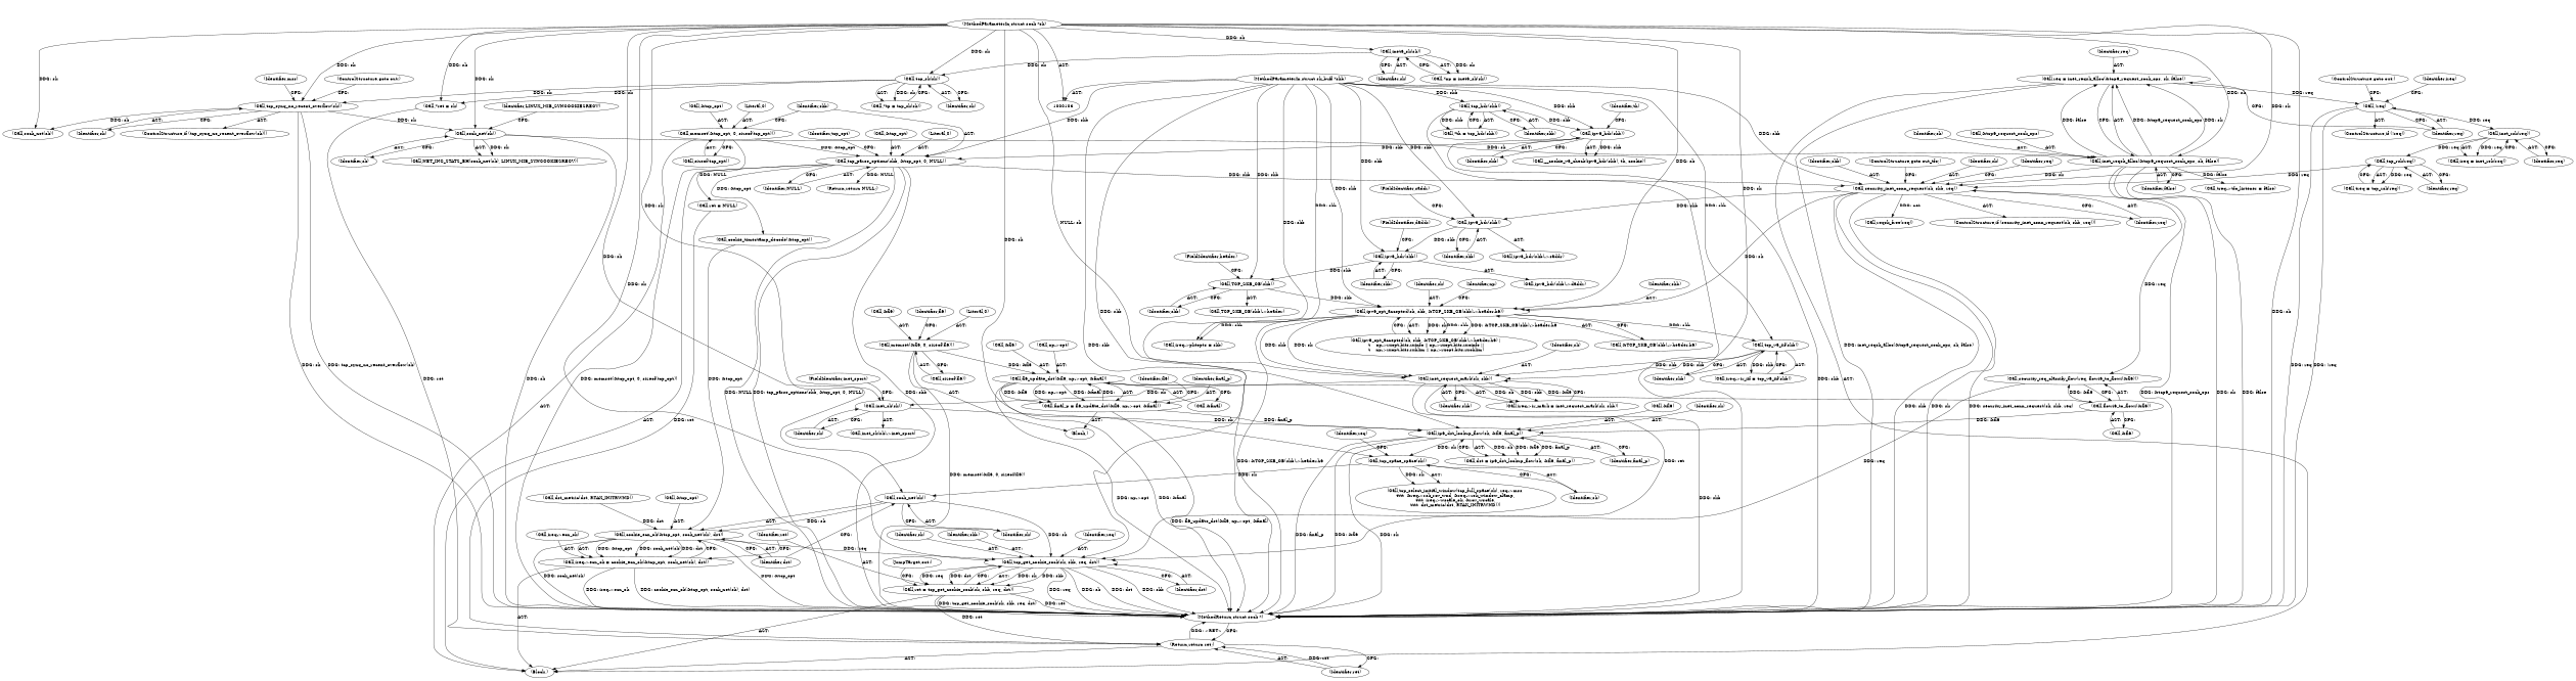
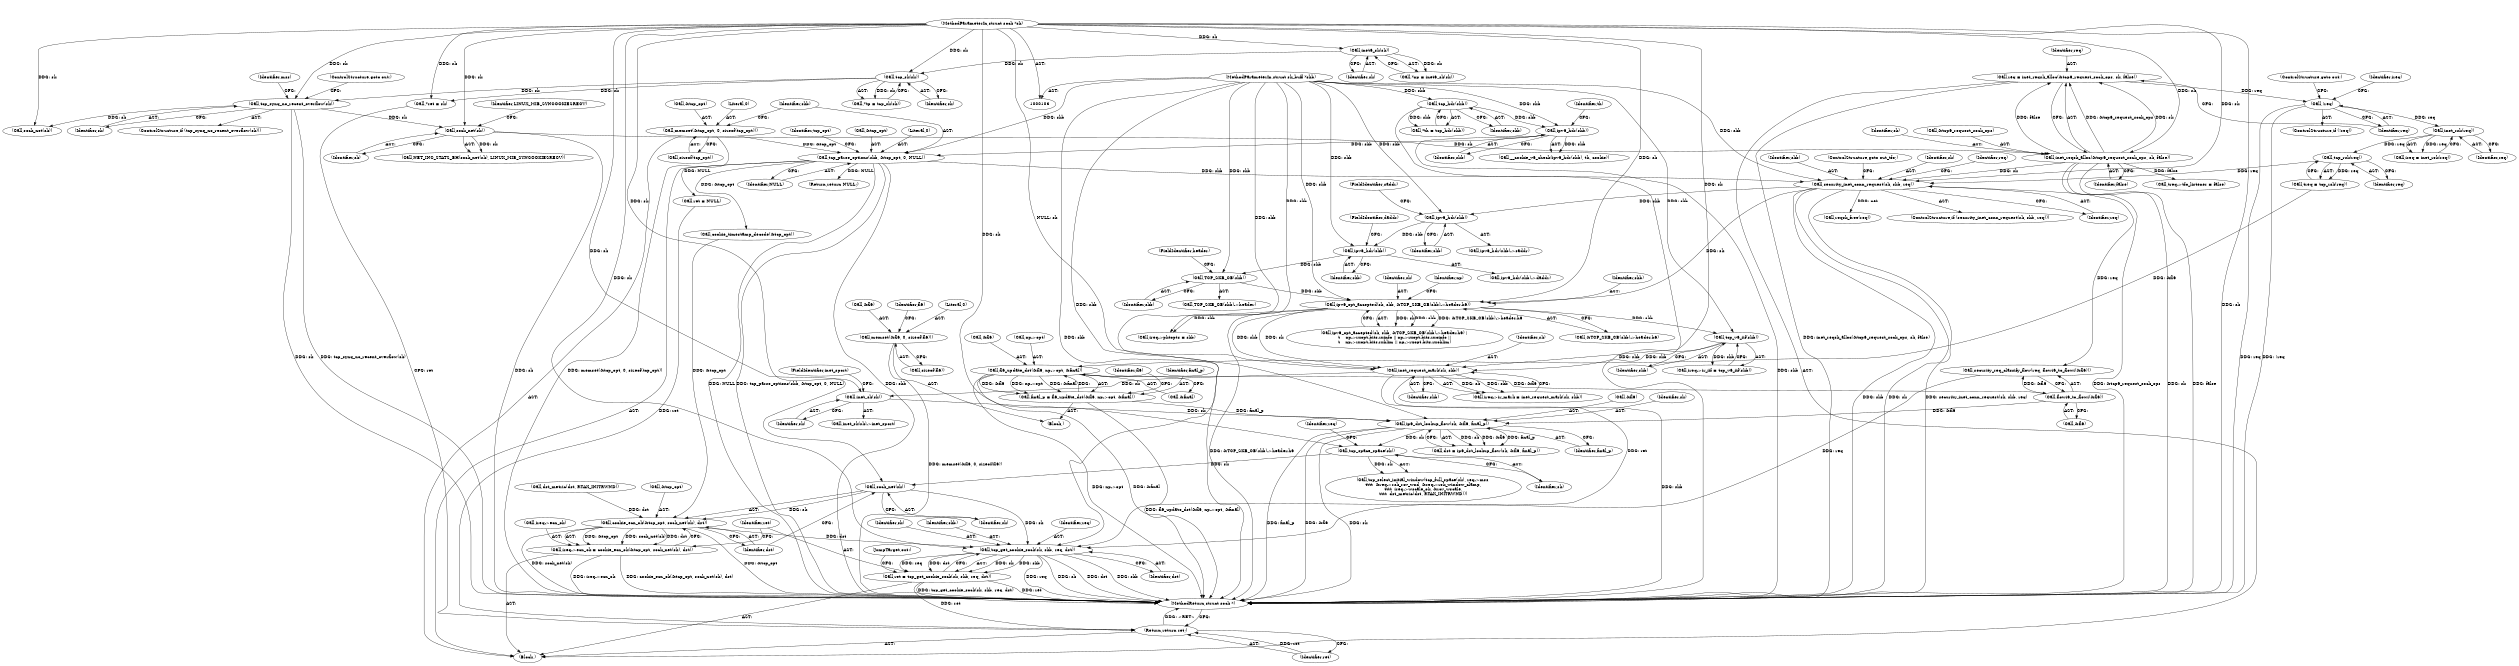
  digraph {
    n1 [label="(Call,sock_net(sk))"]
    n2 [label="(Call,cookie_ecn_ok(&tcp_opt, sock_net(sk), dst))"]
    n3 [label="(Call,tcp_get_cookie_sock(sk, skb, req, dst))"]
    n4 [label="(Identifier,sk)"]
    n5 [label="(MethodReturn,struct sock *)"]
    n6 [label="(Call,ireq->ecn_ok = cookie_ecn_ok(&tcp_opt, sock_net(sk), dst))"]
    n7 [label="(Identifier,dst)"]
    n8 [label="(Call,ret = tcp_get_cookie_sock(sk, skb, req, dst))"]
    n9 [label="(Identifier,dst)"]
    n10 [label="(Call,tcp_space_space(sk))"]
    n11 [label="(Identifier,sk)"]
    n12 [label="(Call,tcp_select_initial_window(tcp_full_space(sk), req->mss,\n\t\t\t\t  &req->rsk_rcv_wnd, &req->rsk_window_clamp,\n\t\t\t\t  ireq->wscale_ok, &rcv_wscale,\n\t\t\t\t  dst_metric(dst, RTAX_INITRWND)))"]
    n13 [label="(Call,ip6_dst_lookup_flow(sk, &fl6, final_p))"]
    n14 [label="(Call,dst = ip6_dst_lookup_flow(sk, &fl6, final_p))"]
    n15 [label="(Identifier,final_p)"]
    n16 [label="(Return,return ret;)"]
    n17 [label="(Call,inet_sk(sk))"]
    n18 [label="(Identifier,sk)"]
    n19 [label="(Call,inet_sk(sk)->inet_sport)"]
    n20 [label="(Call,inet_request_mark(sk, skb))"]
    n21 [label="(Identifier,skb)"]
    n22 [label="(Call,ireq->ir_mark = inet_request_mark(sk, skb))"]
    n23 [label="(Call,ipv6_opt_accepted(sk, skb, &TCP_SKB_CB(skb)->header.h6))"]
    n24 [label="(Call,tcp_v6_iif(skb))"]
    n25 [label="(Call,ipv6_opt_accepted(sk, skb, &TCP_SKB_CB(skb)->header.h6) ||\n\t    np->rxopt.bits.rxinfo || np->rxopt.bits.rxoinfo ||\n\t    np->rxopt.bits.rxhlim || np->rxopt.bits.rxohlim)"]
    n26 [label="(Call,&TCP_SKB_CB(skb)->header.h6)"]
    n27 [label="(Call,ireq->pktopts = skb)"]
    n28 [label="(Identifier,skb)"]
    n29 [label="(Call,ireq->ir_iif = tcp_v6_iif(skb))"]
    n30 [label="(Call,security_inet_conn_request(sk, skb, req))"]
    n31 [label="(Call,ipv6_hdr(skb))"]
    n32 [label="(Call,security_req_classify_flow(req, flowi6_to_flowi(&fl6)))"]
    n33 [label="(Call,reqsk_free(req))"]
    n34 [label="(ControlStructure,if (security_inet_conn_request(sk, skb, req)))"]
    n35 [label="(Identifier,req)"]
    n36 [label="(Call,ipv6_hdr(skb))"]
    n37 [label="(Call,ipv6_hdr(skb)->saddr)"]
    n38 [label="(Identifier,skb)"]
    n39 [label="(Call,flowi6_to_flowi(&fl6))"]
    n40 [label="(Call,inet_reqsk_alloc(&tcp6_request_sock_ops, sk, false))"]
    n41 [label="(Call,req = inet_reqsk_alloc(&tcp6_request_sock_ops, sk, false))"]
    n42 [label="(Identifier,false)"]
    n43 [label="(Call,treq->tfo_listener = false)"]
    n44 [label="(Block,)"]
    n45 [label="(Call,!req)"]
    n46 [label="(Call,sock_net(sk))"]
    n47 [label="(Call,NET_INC_STATS_BH(sock_net(sk), LINUX_MIB_SYNCOOKIESRECV))"]
    n48 [label="(Identifier,sk)"]
    n49 [label="(Call,tcp_synq_no_recent_overflow(sk))"]
    n50 [label="(Call,sock_net(sk))"]
    n51 [label="(ControlStructure,if (tcp_synq_no_recent_overflow(sk)))"]
    n52 [label="(Identifier,sk)"]
    n53 [label="(MethodParameterIn,struct sock *sk)"]
    n54 [label="(Call,tcp_sk(sk))"]
    n55 [label="(Call,inet6_sk(sk))"]
    n56 [label="(Call,*ret = sk)"]
    1000103
    n58 [label="(Call,*tp = tcp_sk(sk))"]
    n59 [label="(Identifier,sk)"]
    n60 [label="(Identifier,sk)"]
    n61 [label="(Call,*np = inet6_sk(sk))"]
    n62 [label="(Call,tcp_parse_options(skb, &tcp_opt, 0, NULL))"]
    n63 [label="(Identifier,NULL)"]
    n64 [label="(Call,ret = NULL)"]
    n65 [label="(Return,return NULL;)"]
    n66 [label="(Call,cookie_timestamp_decode(&tcp_opt))"]
    n67 [label="(Call,ipv6_hdr(skb))"]
    n68 [label="(Call,__cookie_v6_check(ipv6_hdr(skb), th, cookie))"]
    n69 [label="(Identifier,skb)"]
    n70 [label="(Call,tcp_hdr(skb))"]
    n71 [label="(Identifier,skb)"]
    n72 [label="(Call,*th = tcp_hdr(skb))"]
    n73 [label="(MethodParameterIn,struct sk_buff *skb)"]
    n74 [label="(Call,TCP_SKB_CB(skb))"]
    n75 [label="(Call,TCP_SKB_CB(skb)->header)"]
    n76 [label="(Identifier,skb)"]
    n77 [label="(Identifier,skb)"]
    n78 [label="(Call,ipv6_hdr(skb)->daddr)"]
    n79 [label="(Call,memset(&tcp_opt, 0, sizeof(tcp_opt)))"]
    n80 [label="(Call,sizeof(tcp_opt))"]
    n81 [label="(Call,tcp_rsk(req))"]
    n82 [label="(Call,treq = tcp_rsk(req))"]
    n83 [label="(Identifier,req)"]
    n84 [label="(Call,inet_rsk(req))"]
    n85 [label="(Call,ireq = inet_rsk(req))"]
    n86 [label="(Identifier,req)"]
    n87 [label="(ControlStructure,if (!req))"]
    n88 [label="(Identifier,req)"]
    n89 [label="(Call,&fl6)"]
    n90 [label="(Call,fl6_update_dst(&fl6, np->opt, &final))"]
    n91 [label="(Call,final_p = fl6_update_dst(&fl6, np->opt, &final))"]
    n92 [label="(Call,&final)"]
    n93 [label="(Block,)"]
    n94 [label="(Call,memset(&fl6, 0, sizeof(fl6)))"]
    n95 [label="(Call,sizeof(fl6))"]
    n96 [label="(Identifier,ret)"]
    n97 [label="(ControlStructure,goto out_tfo;)"]
    n98 [label="(Identifier,skb)"]
    n99 [label="(Identifier,sk)"]
    n100 [label="(ControlStructure,goto out;)"]
    n101 [label="(Identifier,skb)"]
    n102 [label="(Identifier,final_p)"]
    n103 [label="(Call,&tcp_opt)"]
    n104 [label="(Identifier,fl6)"]
    n105 [label="(Identifier,sk)"]
    n106 [label="(FieldIdentifier,header)"]
    n107 [label="(Identifier,fl6)"]
    n108 [label="(Call,&tcp6_request_sock_ops)"]
    n109 [label="(Identifier,LINUX_MIB_SYNCOOKIESRECV)"]
    n110 [label="(Call,&fl6)"]
    n111 [label="(FieldIdentifier,daddr)"]
    n112 [label="(Literal,0)"]
    n113 [label="(Call,ireq->ecn_ok)"]
    n114 [label="(Identifier,sk)"]
    n115 [label="(Identifier,req)"]
    n116 [label="(Identifier,ret)"]
    n117 [label="(Identifier,th)"]
    n118 [label="(Identifier,mss)"]
    n119 [label="(Call,np->opt)"]
    n120 [label="(Call,&fl6)"]
    n121 [label="(FieldIdentifier,inet_sport)"]
    n122 [label="(Identifier,sk)"]
    n123 [label="(Identifier,sk)"]
    n124 [label="(Call,&fl6)"]
    n125 [label="(Literal,0)"]
    n126 [label="(Identifier,sk)"]
    n127 [label="(ControlStructure,goto out;)"]
    n128 [label="(Literal,0)"]
    n129 [label="(Identifier,req)"]
    n130 [label="(Identifier,req)"]
    n131 [label="(Identifier,skb)"]
    n132 [label="(Identifier,np)"]
    n133 [label="(Identifier,tcp_opt)"]
    n134 [label="(Identifier,ireq)"]
    n135 [label="(Identifier,req)"]
    n136 [label="(FieldIdentifier,saddr)"]
    n137 [label="(Call,dst_metric(dst, RTAX_INITRWND))"]
    n138 [label="(JumpTarget,out:)"]
    n139 [label="(Call,&tcp_opt)"]
    n140 [label="(Identifier,skb)"]
    n141 [label="(Call,&tcp_opt)"]
    n1 -> n2 [label="AST: "]
    n1 -> n2 [label="DDG: sk"]
    n1 -> n3 [label="DDG: sk"]
    n1 -> n4 [label="CFG: "]
-   n2 -> n3 [label="DDG: !req"]
+   n2 -> n3 [label="DDG: dst"]
    n2 -> n5 [label="DDG: &tcp_opt"]
    n2 -> n5 [label="DDG: sock_net(sk)"]
    n2 -> n6 [label="AST: "]
    n2 -> n6 [label="DDG: &tcp_opt"]
    n2 -> n6 [label="DDG: sock_net(sk)"]
    n2 -> n6 [label="DDG: dst"]
    n2 -> n7 [label="CFG: "]
    n3 -> n5 [label="DDG: req"]
    n3 -> n5 [label="DDG: sk"]
    n3 -> n5 [label="DDG: dst"]
    n3 -> n5 [label="DDG: skb"]
    n3 -> n8 [label="AST: "]
    n3 -> n8 [label="DDG: sk"]
    n3 -> n8 [label="DDG: skb"]
    n3 -> n8 [label="DDG: req"]
    n3 -> n8 [label="DDG: dst"]
    n3 -> n9 [label="CFG: "]
    n4 -> n1 [label="AST: "]
    n5 -> n16 [label="CFG: "]
    n6 -> n2 [label="CFG: "]
    n6 -> n5 [label="DDG: ireq->ecn_ok"]
    n6 -> n5 [label="DDG: cookie_ecn_ok(&tcp_opt, sock_net(sk), dst)"]
    n6 -> n44 [label="AST: "]
    n7 -> n1 [label="CFG: "]
    n7 -> n2 [label="AST: "]
    n8 -> n3 [label="CFG: "]
    n8 -> n5 [label="DDG: ret"]
    n8 -> n5 [label="DDG: tcp_get_cookie_sock(sk, skb, req, dst)"]
    n8 -> n16 [label="DDG: ret"]
    n8 -> n44 [label="AST: "]
    n9 -> n3 [label="AST: "]
    n10 -> n1 [label="DDG: sk"]
    n10 -> n11 [label="CFG: "]
    n10 -> n12 [label="AST: "]
    n10 -> n12 [label="DDG: sk"]
    n11 -> n10 [label="AST: "]
    n13 -> n5 [label="DDG: &fl6"]
    n13 -> n5 [label="DDG: sk"]
    n13 -> n5 [label="DDG: final_p"]
    n13 -> n10 [label="DDG: sk"]
    n13 -> n14 [label="AST: "]
    n13 -> n14 [label="DDG: sk"]
    n13 -> n14 [label="DDG: &fl6"]
    n13 -> n14 [label="DDG: final_p"]
    n13 -> n15 [label="CFG: "]
    n14 -> n13 [label="CFG: "]
    n15 -> n13 [label="AST: "]
    n16 -> n5 [label="DDG: <RET>"]
    n16 -> n44 [label="AST: "]
    n16 -> n96 [label="CFG: "]
    n17 -> n13 [label="DDG: sk"]
    n17 -> n18 [label="CFG: "]
    n17 -> n19 [label="AST: "]
    n18 -> n17 [label="AST: "]
    n20 -> n3 [label="DDG: ret"]
    n20 -> n5 [label="DDG: skb"]
    n20 -> n17 [label="DDG: sk"]
    n20 -> n21 [label="CFG: "]
    n20 -> n22 [label="AST: "]
    n20 -> n22 [label="DDG: sk"]
    n20 -> n22 [label="DDG: skb"]
    n21 -> n20 [label="AST: "]
    n22 -> n20 [label="CFG: "]
    n23 -> n5 [label="DDG: &TCP_SKB_CB(skb)->header.h6"]
    n23 -> n20 [label="DDG: sk"]
    n23 -> n20 [label="DDG: skb"]
    n23 -> n24 [label="DDG: skb"]
    n23 -> n25 [label="AST: "]
    n23 -> n25 [label="DDG: sk"]
    n23 -> n25 [label="DDG: skb"]
    n23 -> n25 [label="DDG: &TCP_SKB_CB(skb)->header.h6"]
    n23 -> n26 [label="CFG: "]
    n23 -> n27 [label="DDG: skb"]
    n24 -> n20 [label="DDG: skb"]
    n24 -> n28 [label="CFG: "]
    n24 -> n29 [label="AST: "]
    n24 -> n29 [label="DDG: skb"]
    n25 -> n23 [label="CFG: "]
    n26 -> n23 [label="AST: "]
    n28 -> n24 [label="AST: "]
    n29 -> n24 [label="CFG: "]
    n30 -> n5 [label="DDG: sk"]
    n30 -> n5 [label="DDG: security_inet_conn_request(sk, skb, req)"]
    n30 -> n5 [label="DDG: skb"]
    n30 -> n23 [label="DDG: sk"]
    n30 -> n31 [label="DDG: skb"]
    n30 -> n32 [label="DDG: req"]
    n30 -> n33 [label="DDG: net"]
    n30 -> n34 [label="AST: "]
    n30 -> n35 [label="CFG: "]
    n31 -> n36 [label="DDG: skb"]
    n31 -> n37 [label="AST: "]
    n31 -> n38 [label="CFG: "]
    n32 -> n3 [label="DDG: req"]
    n32 -> n39 [label="CFG: "]
    n35 -> n30 [label="AST: "]
    n36 -> n74 [label="DDG: skb"]
    n36 -> n77 [label="CFG: "]
    n36 -> n78 [label="AST: "]
    n38 -> n31 [label="AST: "]
    n39 -> n13 [label="DDG: &fl6"]
    n39 -> n32 [label="AST: "]
    n39 -> n32 [label="DDG: &fl6"]
    n39 -> n89 [label="CFG: "]
    n40 -> n5 [label="DDG: sk"]
    n40 -> n5 [label="DDG: false"]
    n40 -> n5 [label="DDG: &tcp6_request_sock_ops"]
    n40 -> n30 [label="DDG: sk"]
    n40 -> n41 [label="AST: "]
    n40 -> n41 [label="DDG: &tcp6_request_sock_ops"]
    n40 -> n41 [label="DDG: sk"]
    n40 -> n41 [label="DDG: false"]
    n40 -> n42 [label="CFG: "]
    n40 -> n43 [label="DDG: false"]
    n41 -> n5 [label="DDG: inet_reqsk_alloc(&tcp6_request_sock_ops, sk, false)"]
    n41 -> n40 [label="CFG: "]
    n41 -> n44 [label="AST: "]
    n41 -> n45 [label="DDG: req"]
    n42 -> n40 [label="AST: "]
    n45 -> n5 [label="DDG: !req"]
    n45 -> n5 [label="DDG: req"]
    n45 -> n84 [label="DDG: req"]
    n45 -> n87 [label="AST: "]
    n45 -> n88 [label="CFG: "]
    n46 -> n5 [label="DDG: sk"]
    n46 -> n40 [label="DDG: sk"]
    n46 -> n47 [label="AST: "]
    n46 -> n47 [label="DDG: sk"]
    n46 -> n48 [label="CFG: "]
    n48 -> n46 [label="AST: "]
    n49 -> n5 [label="DDG: sk"]
    n49 -> n5 [label="DDG: tcp_synq_no_recent_overflow(sk)"]
    n49 -> n46 [label="DDG: sk"]
    n49 -> n50 [label="DDG: sk"]
    n49 -> n51 [label="AST: "]
    n49 -> n52 [label="CFG: "]
    n52 -> n49 [label="AST: "]
    n53 -> n1 [label="DDG: sk"]
    n53 -> n3 [label="DDG: sk"]
    n53 -> n5 [label="DDG: sk"]
    n53 -> n10 [label="DDG: sk"]
    n53 -> n13 [label="NULL: sk"]
    n53 -> n17 [label="DDG: sk"]
    n53 -> n20 [label="DDG: sk"]
    n53 -> n23 [label="DDG: sk"]
    n53 -> n30 [label="DDG: sk"]
    n53 -> n40 [label="DDG: sk"]
    n53 -> n46 [label="DDG: sk"]
    n53 -> n49 [label="DDG: sk"]
    n53 -> n50 [label="DDG: sk"]
    n53 -> n54 [label="DDG: sk"]
    n53 -> n55 [label="DDG: sk"]
    n53 -> n56 [label="DDG: sk"]
    n53 -> 1000103 [label="AST: "]
    n54 -> n49 [label="DDG: sk"]
    n54 -> n56 [label="DDG: sk"]
    n54 -> n58 [label="AST: "]
    n54 -> n58 [label="DDG: sk"]
    n54 -> n59 [label="CFG: "]
    n55 -> n54 [label="DDG: sk"]
    n55 -> n60 [label="CFG: "]
    n55 -> n61 [label="AST: "]
    n55 -> n61 [label="DDG: sk"]
-   n56 -> n16 [label="DDG: ret"]
+   n56 -> n16 [label="CFG: ret"]
    n58 -> n54 [label="CFG: "]
    n59 -> n54 [label="AST: "]
    n60 -> n55 [label="AST: "]
    n61 -> n55 [label="CFG: "]
    n62 -> n5 [label="DDG: tcp_parse_options(skb, &tcp_opt, 0, NULL)"]
    n62 -> n5 [label="DDG: skb"]
    n62 -> n5 [label="DDG: NULL"]
    n62 -> n30 [label="DDG: skb"]
    n62 -> n44 [label="AST: "]
    n62 -> n63 [label="CFG: "]
    n62 -> n64 [label="DDG: NULL"]
    n62 -> n65 [label="DDG: NULL"]
    n62 -> n66 [label="DDG: &tcp_opt"]
    n63 -> n62 [label="AST: "]
    n64 -> n16 [label="DDG: ret"]
    n66 -> n2 [label="DDG: &tcp_opt"]
    n67 -> n5 [label="DDG: skb"]
    n67 -> n62 [label="DDG: skb"]
    n67 -> n68 [label="AST: "]
    n67 -> n68 [label="DDG: skb"]
    n67 -> n69 [label="CFG: "]
    n69 -> n67 [label="AST: "]
    n70 -> n5 [label="DDG: skb"]
    n70 -> n67 [label="DDG: skb"]
    n70 -> n71 [label="CFG: "]
    n70 -> n72 [label="AST: "]
    n70 -> n72 [label="DDG: skb"]
    n71 -> n70 [label="AST: "]
    n72 -> n70 [label="CFG: "]
    n73 -> n3 [label="DDG: skb"]
    n73 -> n5 [label="DDG: skb"]
    n73 -> n20 [label="DDG: skb"]
    n73 -> n23 [label="DDG: skb"]
    n73 -> n24 [label="DDG: skb"]
    n73 -> n27 [label="DDG: skb"]
    n73 -> n30 [label="DDG: skb"]
    n73 -> n31 [label="DDG: skb"]
    n73 -> n36 [label="DDG: skb"]
    n73 -> 1000103 [label="AST: "]
    n73 -> n62 [label="DDG: skb"]
    n73 -> n67 [label="DDG: skb"]
    n73 -> n70 [label="DDG: skb"]
    n73 -> n74 [label="DDG: skb"]
    n74 -> n23 [label="DDG: skb"]
    n74 -> n75 [label="AST: "]
    n74 -> n76 [label="CFG: "]
    n76 -> n74 [label="AST: "]
    n77 -> n36 [label="AST: "]
    n79 -> n5 [label="DDG: memset(&tcp_opt, 0, sizeof(tcp_opt))"]
    n79 -> n44 [label="AST: "]
    n79 -> n62 [label="DDG: &tcp_opt"]
    n79 -> n80 [label="CFG: "]
    n80 -> n79 [label="AST: "]
    n81 -> n30 [label="DDG: req"]
    n81 -> n82 [label="AST: "]
    n81 -> n82 [label="DDG: req"]
    n81 -> n83 [label="CFG: "]
    n82 -> n81 [label="CFG: "]
    n83 -> n81 [label="AST: "]
    n84 -> n81 [label="DDG: req"]
    n84 -> n85 [label="AST: "]
    n84 -> n85 [label="DDG: req"]
    n84 -> n86 [label="CFG: "]
    n85 -> n84 [label="CFG: "]
    n86 -> n84 [label="AST: "]
    n88 -> n41 [label="CFG: "]
    n88 -> n45 [label="AST: "]
    n89 -> n39 [label="AST: "]
    n90 -> n5 [label="DDG: &final"]
    n90 -> n5 [label="DDG: np->opt"]
    n90 -> n39 [label="DDG: &fl6"]
    n90 -> n91 [label="AST: "]
    n90 -> n91 [label="DDG: &fl6"]
    n90 -> n91 [label="DDG: np->opt"]
    n90 -> n91 [label="DDG: &final"]
    n90 -> n92 [label="CFG: "]
    n91 -> n5 [label="DDG: fl6_update_dst(&fl6, np->opt, &final)"]
    n91 -> n13 [label="DDG: final_p"]
    n91 -> n90 [label="DDG: "]
    n91 -> n93 [label="AST: "]
    n92 -> n90 [label="AST: "]
    n94 -> n5 [label="DDG: memset(&fl6, 0, sizeof(fl6))"]
-   n94 -> n90 [label="DDG: &fl6"]
+   n82 -> n90 [label="DDG: &fl6"]
    n94 -> n93 [label="AST: "]
    n94 -> n95 [label="CFG: "]
    n95 -> n94 [label="AST: "]
    n96 -> n16 [label="AST: "]
    n96 -> n16 [label="DDG: ret"]
    n97 -> n30 [label="CFG: "]
    n98 -> n62 [label="AST: "]
    n98 -> n79 [label="CFG: "]
    n99 -> n20 [label="AST: "]
    n100 -> n49 [label="CFG: "]
    n101 -> n23 [label="AST: "]
    n102 -> n91 [label="AST: "]
    n103 -> n62 [label="AST: "]
    n104 -> n94 [label="CFG: "]
    n105 -> n40 [label="AST: "]
    n106 -> n74 [label="CFG: "]
    n107 -> n91 [label="CFG: "]
    n108 -> n40 [label="AST: "]
    n109 -> n46 [label="CFG: "]
    n110 -> n13 [label="AST: "]
    n111 -> n36 [label="CFG: "]
    n112 -> n94 [label="AST: "]
    n113 -> n6 [label="AST: "]
    n114 -> n30 [label="AST: "]
    n115 -> n3 [label="AST: "]
    n116 -> n6 [label="CFG: "]
    n116 -> n8 [label="AST: "]
    n117 -> n67 [label="CFG: "]
    n118 -> n49 [label="CFG: "]
    n119 -> n90 [label="AST: "]
    n120 -> n90 [label="AST: "]
    n121 -> n17 [label="CFG: "]
    n122 -> n13 [label="AST: "]
    n123 -> n23 [label="AST: "]
    n124 -> n94 [label="AST: "]
    n125 -> n62 [label="AST: "]
    n126 -> n3 [label="AST: "]
    n127 -> n45 [label="CFG: "]
    n128 -> n79 [label="AST: "]
    n129 -> n30 [label="CFG: "]
    n130 -> n41 [label="AST: "]
    n131 -> n3 [label="AST: "]
    n132 -> n23 [label="CFG: "]
    n133 -> n62 [label="CFG: "]
    n134 -> n45 [label="CFG: "]
    n135 -> n10 [label="CFG: "]
    n136 -> n31 [label="CFG: "]
    n137 -> n2 [label="DDG: dst"]
    n138 -> n8 [label="CFG: "]
    n139 -> n2 [label="AST: "]
    n140 -> n30 [label="AST: "]
    n141 -> n79 [label="AST: "]
  }
